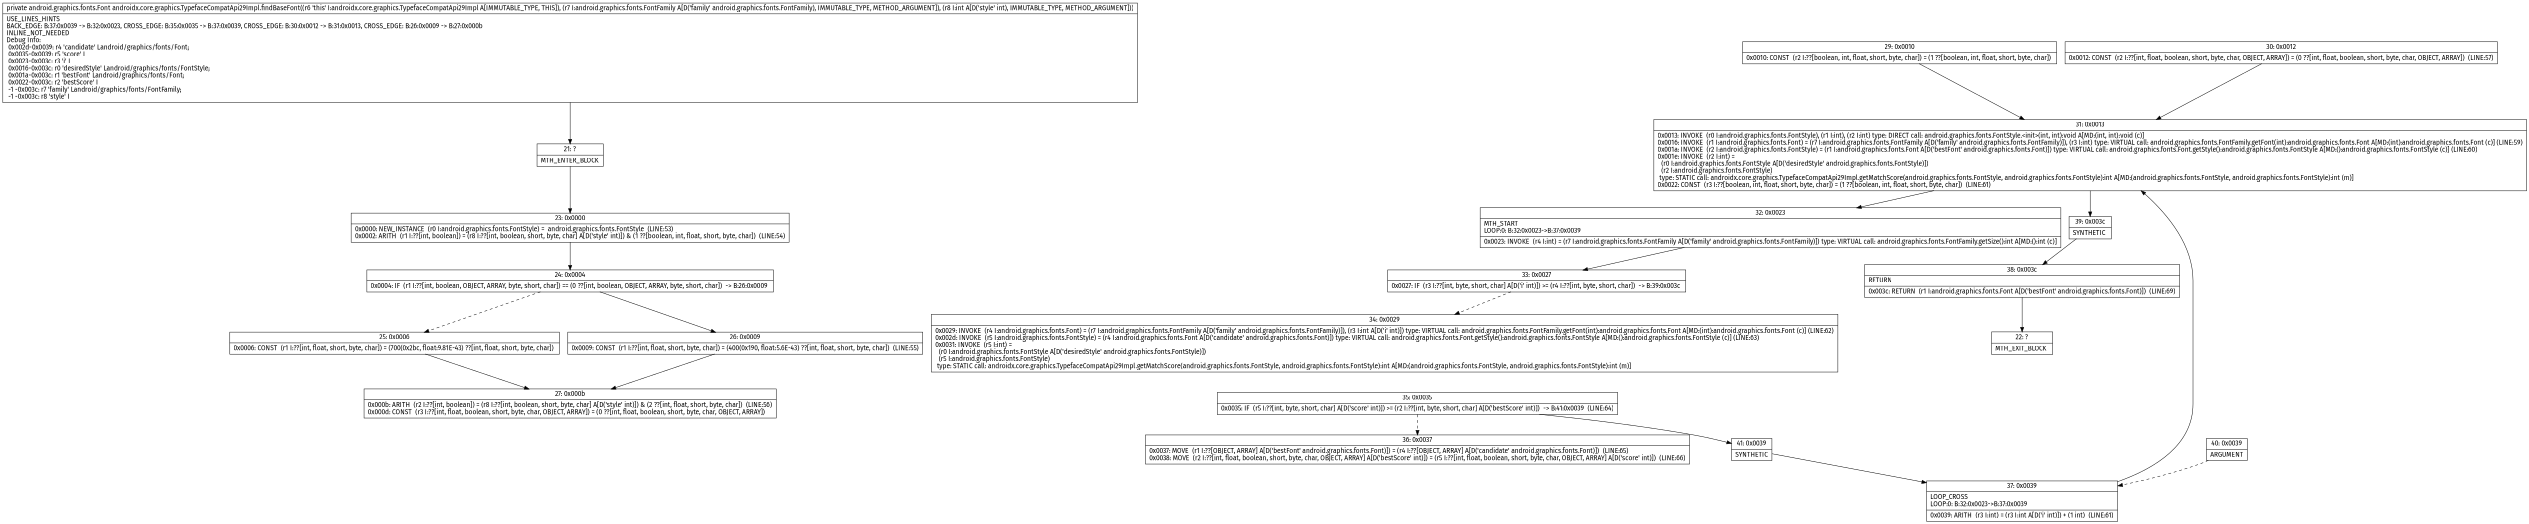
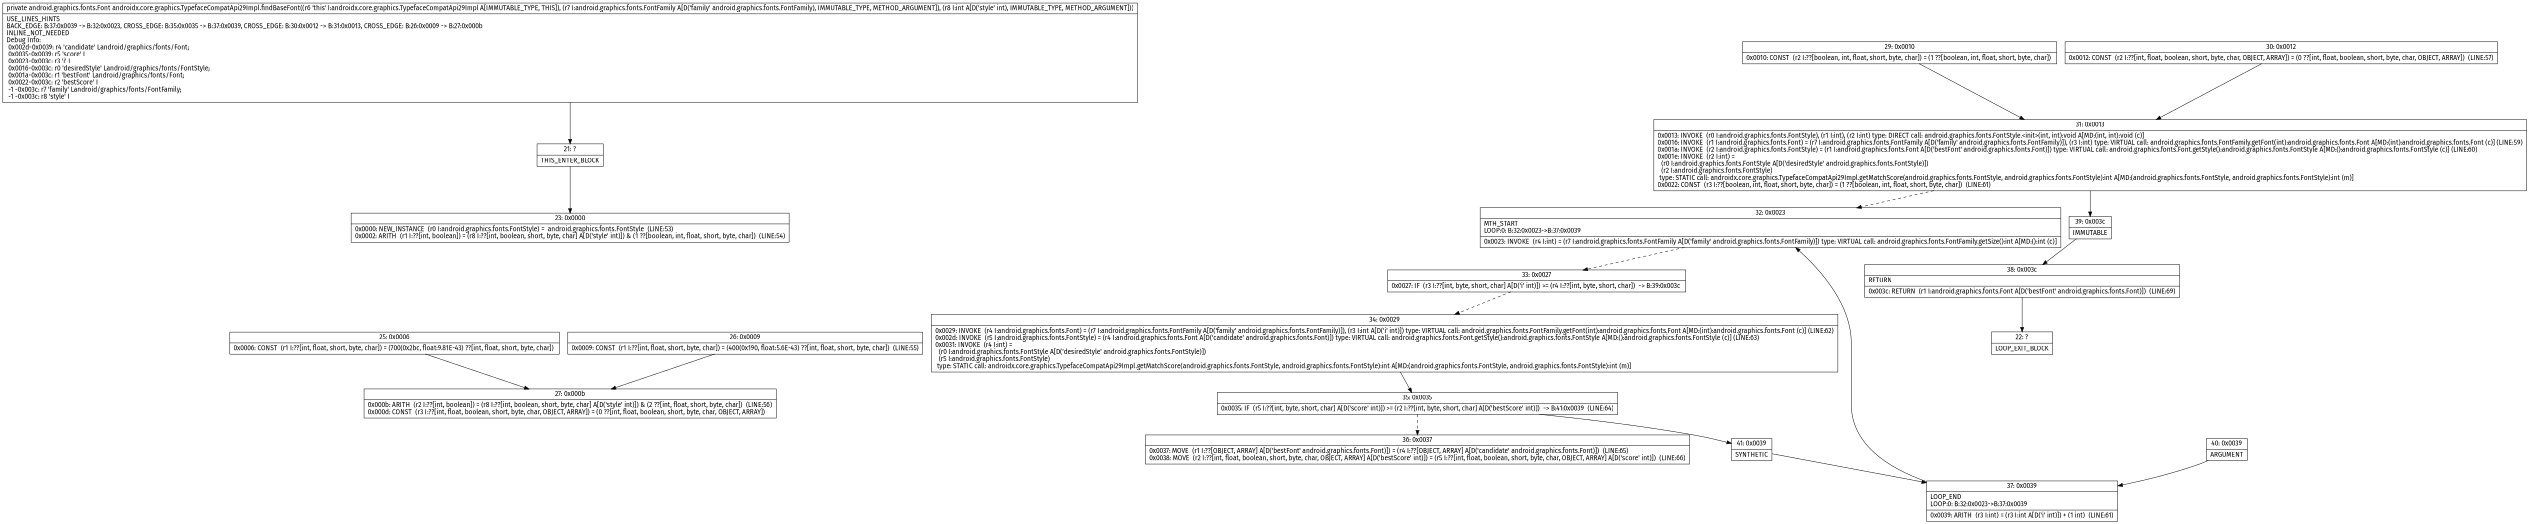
  digraph {
    fontname="Fira Sans"
    node [fontname="Fira Sans" shape=record]
    edge [fontname="Fira Sans"]
-   n1 [label="{21\:\ ?|MTH_ENTER_BLOCK\l}"]
+   n1 [label="{21\:\ ?|THIS_ENTER_BLOCK\l}"]
    n2 [label="{23\:\ 0x0000|0x0000: NEW_INSTANCE  (r0 I:android.graphics.fonts.FontStyle) =  android.graphics.fonts.FontStyle  (LINE:53)\l0x0002: ARITH  (r1 I:??[int, boolean]) = (r8 I:??[int, boolean, short, byte, char] A[D('style' int)]) & (1 ??[boolean, int, float, short, byte, char])  (LINE:54)\l}"]
-   n3 [label="{24\:\ 0x0004|0x0004: IF  (r1 I:??[int, boolean, OBJECT, ARRAY, byte, short, char]) == (0 ??[int, boolean, OBJECT, ARRAY, byte, short, char])  \-\> B:26:0x0009 \l}"]
    n4 [label="{25\:\ 0x0006|0x0006: CONST  (r1 I:??[int, float, short, byte, char]) = (700(0x2bc, float:9.81E\-43) ??[int, float, short, byte, char]) \l}"]
    n5 [label="{26\:\ 0x0009|0x0009: CONST  (r1 I:??[int, float, short, byte, char]) = (400(0x190, float:5.6E\-43) ??[int, float, short, byte, char])  (LINE:55)\l}"]
    n6 [label="{27\:\ 0x000b|0x000b: ARITH  (r2 I:??[int, boolean]) = (r8 I:??[int, boolean, short, byte, char] A[D('style' int)]) & (2 ??[int, float, short, byte, char])  (LINE:56)\l0x000d: CONST  (r3 I:??[int, float, boolean, short, byte, char, OBJECT, ARRAY]) = (0 ??[int, float, boolean, short, byte, char, OBJECT, ARRAY]) \l}"]
    n7 [label="{29\:\ 0x0010|0x0010: CONST  (r2 I:??[boolean, int, float, short, byte, char]) = (1 ??[boolean, int, float, short, byte, char]) \l}"]
    n8 [label="{31\:\ 0x0013|0x0013: INVOKE  (r0 I:android.graphics.fonts.FontStyle), (r1 I:int), (r2 I:int) type: DIRECT call: android.graphics.fonts.FontStyle.\<init\>(int, int):void A[MD:(int, int):void (c)]\l0x0016: INVOKE  (r1 I:android.graphics.fonts.Font) = (r7 I:android.graphics.fonts.FontFamily A[D('family' android.graphics.fonts.FontFamily)]), (r3 I:int) type: VIRTUAL call: android.graphics.fonts.FontFamily.getFont(int):android.graphics.fonts.Font A[MD:(int):android.graphics.fonts.Font (c)] (LINE:59)\l0x001a: INVOKE  (r2 I:android.graphics.fonts.FontStyle) = (r1 I:android.graphics.fonts.Font A[D('bestFont' android.graphics.fonts.Font)]) type: VIRTUAL call: android.graphics.fonts.Font.getStyle():android.graphics.fonts.FontStyle A[MD:():android.graphics.fonts.FontStyle (c)] (LINE:60)\l0x001e: INVOKE  (r2 I:int) = \l  (r0 I:android.graphics.fonts.FontStyle A[D('desiredStyle' android.graphics.fonts.FontStyle)])\l  (r2 I:android.graphics.fonts.FontStyle)\l type: STATIC call: androidx.core.graphics.TypefaceCompatApi29Impl.getMatchScore(android.graphics.fonts.FontStyle, android.graphics.fonts.FontStyle):int A[MD:(android.graphics.fonts.FontStyle, android.graphics.fonts.FontStyle):int (m)]\l0x0022: CONST  (r3 I:??[boolean, int, float, short, byte, char]) = (1 ??[boolean, int, float, short, byte, char])  (LINE:61)\l}"]
    n9 [label="{30\:\ 0x0012|0x0012: CONST  (r2 I:??[int, float, boolean, short, byte, char, OBJECT, ARRAY]) = (0 ??[int, float, boolean, short, byte, char, OBJECT, ARRAY])  (LINE:57)\l}"]
    n10 [label="{32\:\ 0x0023|MTH_START\lLOOP:0: B:32:0x0023\-\>B:37:0x0039\l|0x0023: INVOKE  (r4 I:int) = (r7 I:android.graphics.fonts.FontFamily A[D('family' android.graphics.fonts.FontFamily)]) type: VIRTUAL call: android.graphics.fonts.FontFamily.getSize():int A[MD:():int (c)]\l}"]
-   n11 [label="{39\:\ 0x003c|SYNTHETIC\l}"]
+   n11 [label="{39\:\ 0x003c|IMMUTABLE\l}"]
    n12 [label="{33\:\ 0x0027|0x0027: IF  (r3 I:??[int, byte, short, char] A[D('i' int)]) \>= (r4 I:??[int, byte, short, char])  \-\> B:39:0x003c \l}"]
-   n13 [label="{34\:\ 0x0029|0x0029: INVOKE  (r4 I:android.graphics.fonts.Font) = (r7 I:android.graphics.fonts.FontFamily A[D('family' android.graphics.fonts.FontFamily)]), (r3 I:int A[D('i' int)]) type: VIRTUAL call: android.graphics.fonts.FontFamily.getFont(int):android.graphics.fonts.Font A[MD:(int):android.graphics.fonts.Font (c)] (LINE:62)\l0x002d: INVOKE  (r5 I:android.graphics.fonts.FontStyle) = (r4 I:android.graphics.fonts.Font A[D('candidate' android.graphics.fonts.Font)]) type: VIRTUAL call: android.graphics.fonts.Font.getStyle():android.graphics.fonts.FontStyle A[MD:():android.graphics.fonts.FontStyle (c)] (LINE:63)\l0x0031: INVOKE  (r5 I:int) = \l  (r0 I:android.graphics.fonts.FontStyle A[D('desiredStyle' android.graphics.fonts.FontStyle)])\l  (r5 I:android.graphics.fonts.FontStyle)\l type: STATIC call: androidx.core.graphics.TypefaceCompatApi29Impl.getMatchScore(android.graphics.fonts.FontStyle, android.graphics.fonts.FontStyle):int A[MD:(android.graphics.fonts.FontStyle, android.graphics.fonts.FontStyle):int (m)]\l}"]
+   n13 [label="{34\:\ 0x0029|0x0029: INVOKE  (r4 I:android.graphics.fonts.Font) = (r7 I:android.graphics.fonts.FontFamily A[D('family' android.graphics.fonts.FontFamily)]), (r3 I:int A[D('i' int)]) type: VIRTUAL call: android.graphics.fonts.FontFamily.getFont(int):android.graphics.fonts.Font A[MD:(int):android.graphics.fonts.Font (c)] (LINE:62)\l0x002d: INVOKE  (r5 I:android.graphics.fonts.FontStyle) = (r4 I:android.graphics.fonts.Font A[D('candidate' android.graphics.fonts.Font)]) type: VIRTUAL call: android.graphics.fonts.Font.getStyle():android.graphics.fonts.FontStyle A[MD:():android.graphics.fonts.FontStyle (c)] (LINE:63)\l0x0031: INVOKE  (r4 I:int) = \l  (r0 I:android.graphics.fonts.FontStyle A[D('desiredStyle' android.graphics.fonts.FontStyle)])\l  (r5 I:android.graphics.fonts.FontStyle)\l type: STATIC call: androidx.core.graphics.TypefaceCompatApi29Impl.getMatchScore(android.graphics.fonts.FontStyle, android.graphics.fonts.FontStyle):int A[MD:(android.graphics.fonts.FontStyle, android.graphics.fonts.FontStyle):int (m)]\l}"]
    n14 [label="{35\:\ 0x0035|0x0035: IF  (r5 I:??[int, byte, short, char] A[D('score' int)]) \>= (r2 I:??[int, byte, short, char] A[D('bestScore' int)])  \-\> B:41:0x0039  (LINE:64)\l}"]
    n15 [label="{38\:\ 0x003c|RETURN\l|0x003c: RETURN  (r1 I:android.graphics.fonts.Font A[D('bestFont' android.graphics.fonts.Font)])  (LINE:69)\l}"]
    n16 [label="{36\:\ 0x0037|0x0037: MOVE  (r1 I:??[OBJECT, ARRAY] A[D('bestFont' android.graphics.fonts.Font)]) = (r4 I:??[OBJECT, ARRAY] A[D('candidate' android.graphics.fonts.Font)])  (LINE:65)\l0x0038: MOVE  (r2 I:??[int, float, boolean, short, byte, char, OBJECT, ARRAY] A[D('bestScore' int)]) = (r5 I:??[int, float, boolean, short, byte, char, OBJECT, ARRAY] A[D('score' int)])  (LINE:66)\l}"]
    n17 [label="{41\:\ 0x0039|SYNTHETIC\l}"]
-   n18 [label="{37\:\ 0x0039|LOOP_CROSS\lLOOP:0: B:32:0x0023\-\>B:37:0x0039\l|0x0039: ARITH  (r3 I:int) = (r3 I:int A[D('i' int)]) + (1 int)  (LINE:61)\l}"]
+   n18 [label="{37\:\ 0x0039|LOOP_END\lLOOP:0: B:32:0x0023\-\>B:37:0x0039\l|0x0039: ARITH  (r3 I:int) = (r3 I:int A[D('i' int)]) + (1 int)  (LINE:61)\l}"]
    n19 [label="{40\:\ 0x0039|ARGUMENT\l}"]
-   n20 [label="{22\:\ ?|MTH_EXIT_BLOCK\l}"]
+   n20 [label="{22\:\ ?|LOOP_EXIT_BLOCK\l}"]
    n21 [label="{private android.graphics.fonts.Font androidx.core.graphics.TypefaceCompatApi29Impl.findBaseFont((r6 'this' I:androidx.core.graphics.TypefaceCompatApi29Impl A[IMMUTABLE_TYPE, THIS]), (r7 I:android.graphics.fonts.FontFamily A[D('family' android.graphics.fonts.FontFamily), IMMUTABLE_TYPE, METHOD_ARGUMENT]), (r8 I:int A[D('style' int), IMMUTABLE_TYPE, METHOD_ARGUMENT]))  | USE_LINES_HINTS\lBACK_EDGE: B:37:0x0039 \-\> B:32:0x0023, CROSS_EDGE: B:35:0x0035 \-\> B:37:0x0039, CROSS_EDGE: B:30:0x0012 \-\> B:31:0x0013, CROSS_EDGE: B:26:0x0009 \-\> B:27:0x000b\lINLINE_NOT_NEEDED\lDebug Info:\l  0x002d\-0x0039: r4 'candidate' Landroid\/graphics\/fonts\/Font;\l  0x0035\-0x0039: r5 'score' I\l  0x0023\-0x003c: r3 'i' I\l  0x0016\-0x003c: r0 'desiredStyle' Landroid\/graphics\/fonts\/FontStyle;\l  0x001a\-0x003c: r1 'bestFont' Landroid\/graphics\/fonts\/Font;\l  0x0022\-0x003c: r2 'bestScore' I\l  \-1 \-0x003c: r7 'family' Landroid\/graphics\/fonts\/FontFamily;\l  \-1 \-0x003c: r8 'style' I\l}"]
    n1 -> n2
-   n2 -> n3
-   n3 -> n4 [style=dashed]
-   n3 -> n5
    n4 -> n6
    n5 -> n6
    n7 -> n8
-   n8 -> n10
+   n8 -> n10 [style=dashed]
    n8 -> n11
    n9 -> n8
-   n10 -> n12
+   n10 -> n12 [style=dashed]
    n11 -> n15
    n12 -> n13 [style=dashed]
+   n13 -> n14
    n14 -> n16 [style=dashed]
    n14 -> n17
    n15 -> n20
    n17 -> n18
-   n18 -> n8
-   n19 -> n18 [style=dashed]
+   n18 -> n10
+   n19 -> n18
    n21 -> n1
  }
